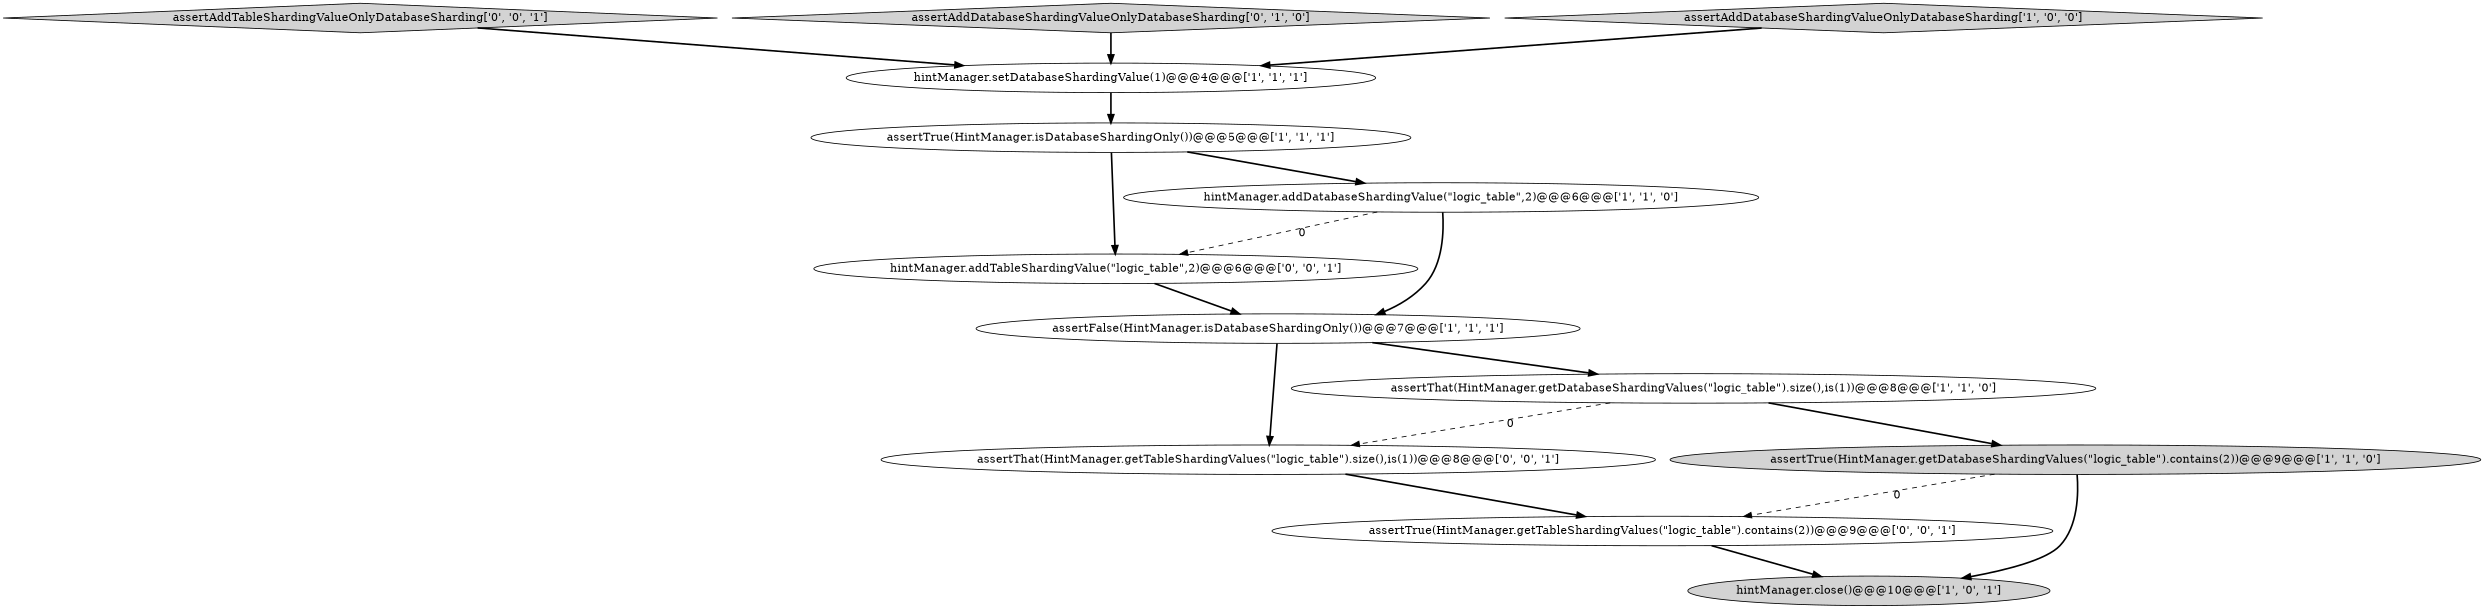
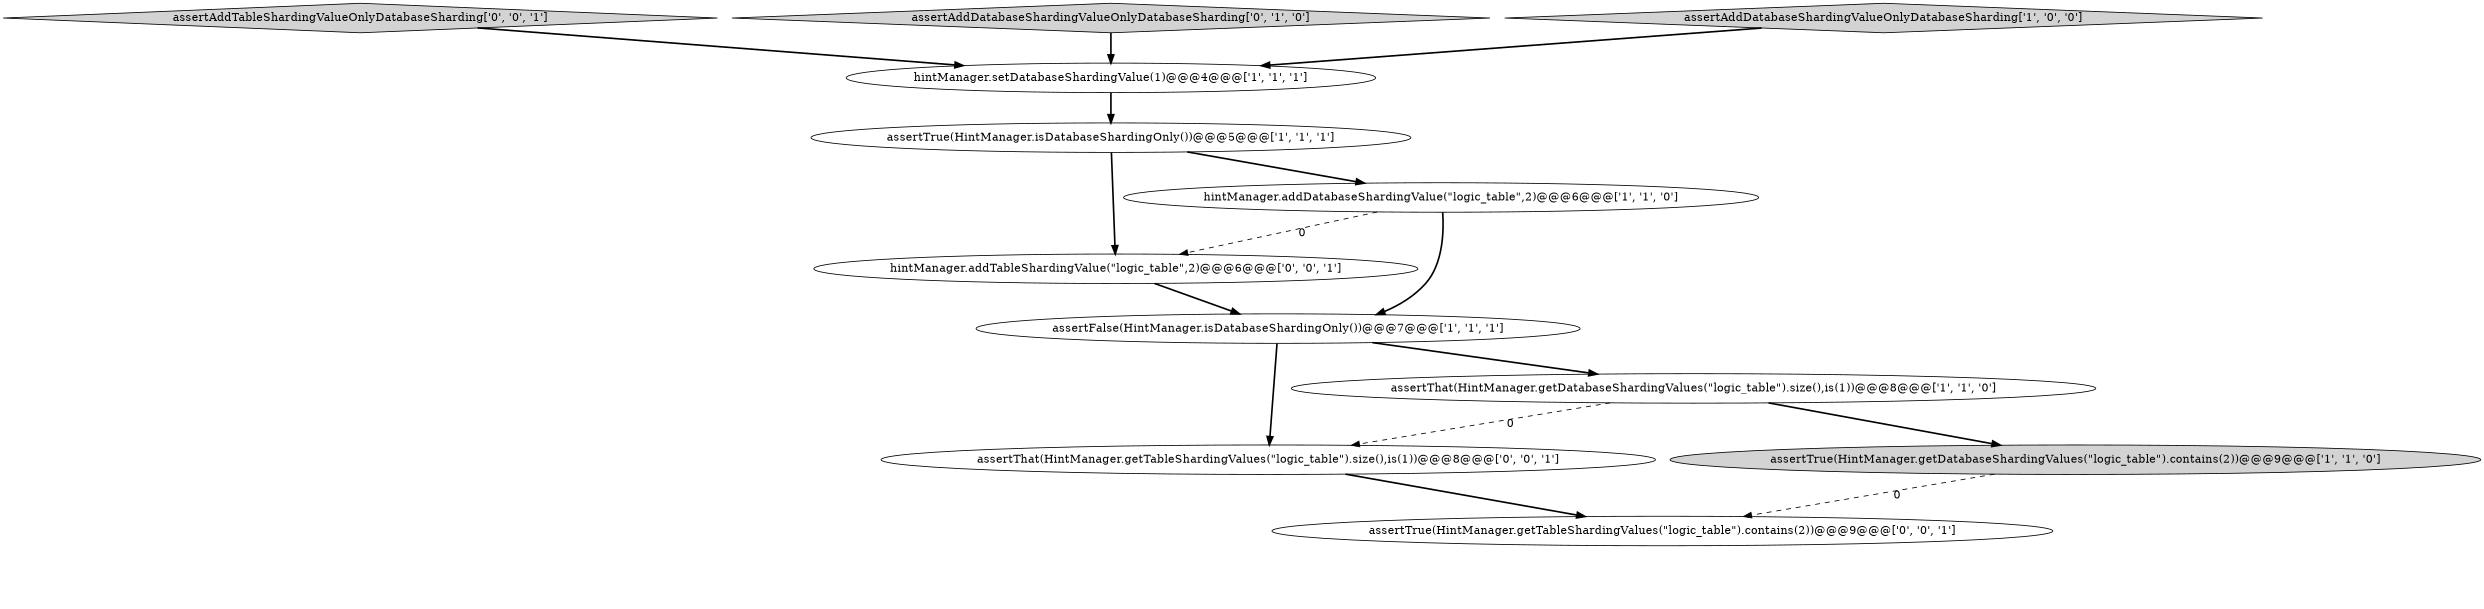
  digraph {
    node [fillcolor=white shape=ellipse style=filled]
    edge [style=bold]
    n1 [label="hintManager.setDatabaseShardingValue(1)@@@4@@@['1', '1', '1']"]
    n2 [label="assertTrue(HintManager.isDatabaseShardingOnly())@@@5@@@['1', '1', '1']"]
    n3 [label="hintManager.addTableShardingValue(\"logic_table\",2)@@@6@@@['0', '0', '1']"]
    n4 [label="assertFalse(HintManager.isDatabaseShardingOnly())@@@7@@@['1', '1', '1']"]
    n5 [fillcolor=lightgray label="assertTrue(HintManager.getDatabaseShardingValues(\"logic_table\").contains(2))@@@9@@@['1', '1', '0']"]
    n6 [label="assertTrue(HintManager.getTableShardingValues(\"logic_table\").contains(2))@@@9@@@['0', '0', '1']"]
-   n7 [fillcolor=lightgray label="hintManager.close()@@@10@@@['1', '0', '1']"]
    n8 [label="assertThat(HintManager.getTableShardingValues(\"logic_table\").size(),is(1))@@@8@@@['0', '0', '1']"]
    n9 [fillcolor=lightgray label="assertAddTableShardingValueOnlyDatabaseSharding['0', '0', '1']" shape=diamond]
    n10 [label="hintManager.addDatabaseShardingValue(\"logic_table\",2)@@@6@@@['1', '1', '0']"]
    n11 [fillcolor=lightgray label="assertAddDatabaseShardingValueOnlyDatabaseSharding['0', '1', '0']" shape=diamond]
    n12 [label="assertThat(HintManager.getDatabaseShardingValues(\"logic_table\").size(),is(1))@@@8@@@['1', '1', '0']"]
    n13 [fillcolor=lightgray label="assertAddDatabaseShardingValueOnlyDatabaseSharding['1', '0', '0']" shape=diamond]
    n1 -> n2
    n2 -> n3
    n2 -> n10
    n3 -> n4
    n4 -> n8
    n4 -> n12
    n5 -> n6 [label=0 style=dashed]
-   n5 -> n7
-   n6 -> n7
    n8 -> n6
    n9 -> n1
    n10 -> n3 [label=0 style=dashed]
    n10 -> n4
    n11 -> n1
    n12 -> n5
    n12 -> n8 [label=0 style=dashed]
    n13 -> n1
  }
